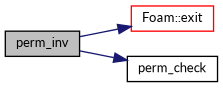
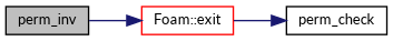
  digraph {
    fontname=Lato
    rankdir=LR
    node [color=black fontname=Lato fontsize=10 shape=record]
    edge [color=midnightblue fontname=Lato fontsize=10 labelfontname=Helvetica labelfontsize=10 style=solid]
    n1 [fillcolor=grey75 fontcolor=black height=0.2 label=perm_inv style=filled width=0.4]
    n2 [color=red height=0.2 label="Foam::exit" width=0.4]
    n3 [height=0.2 label=perm_check width=0.4]
    n1 -> n2
-   n1 -> n3
+   n2 -> n3
  }
